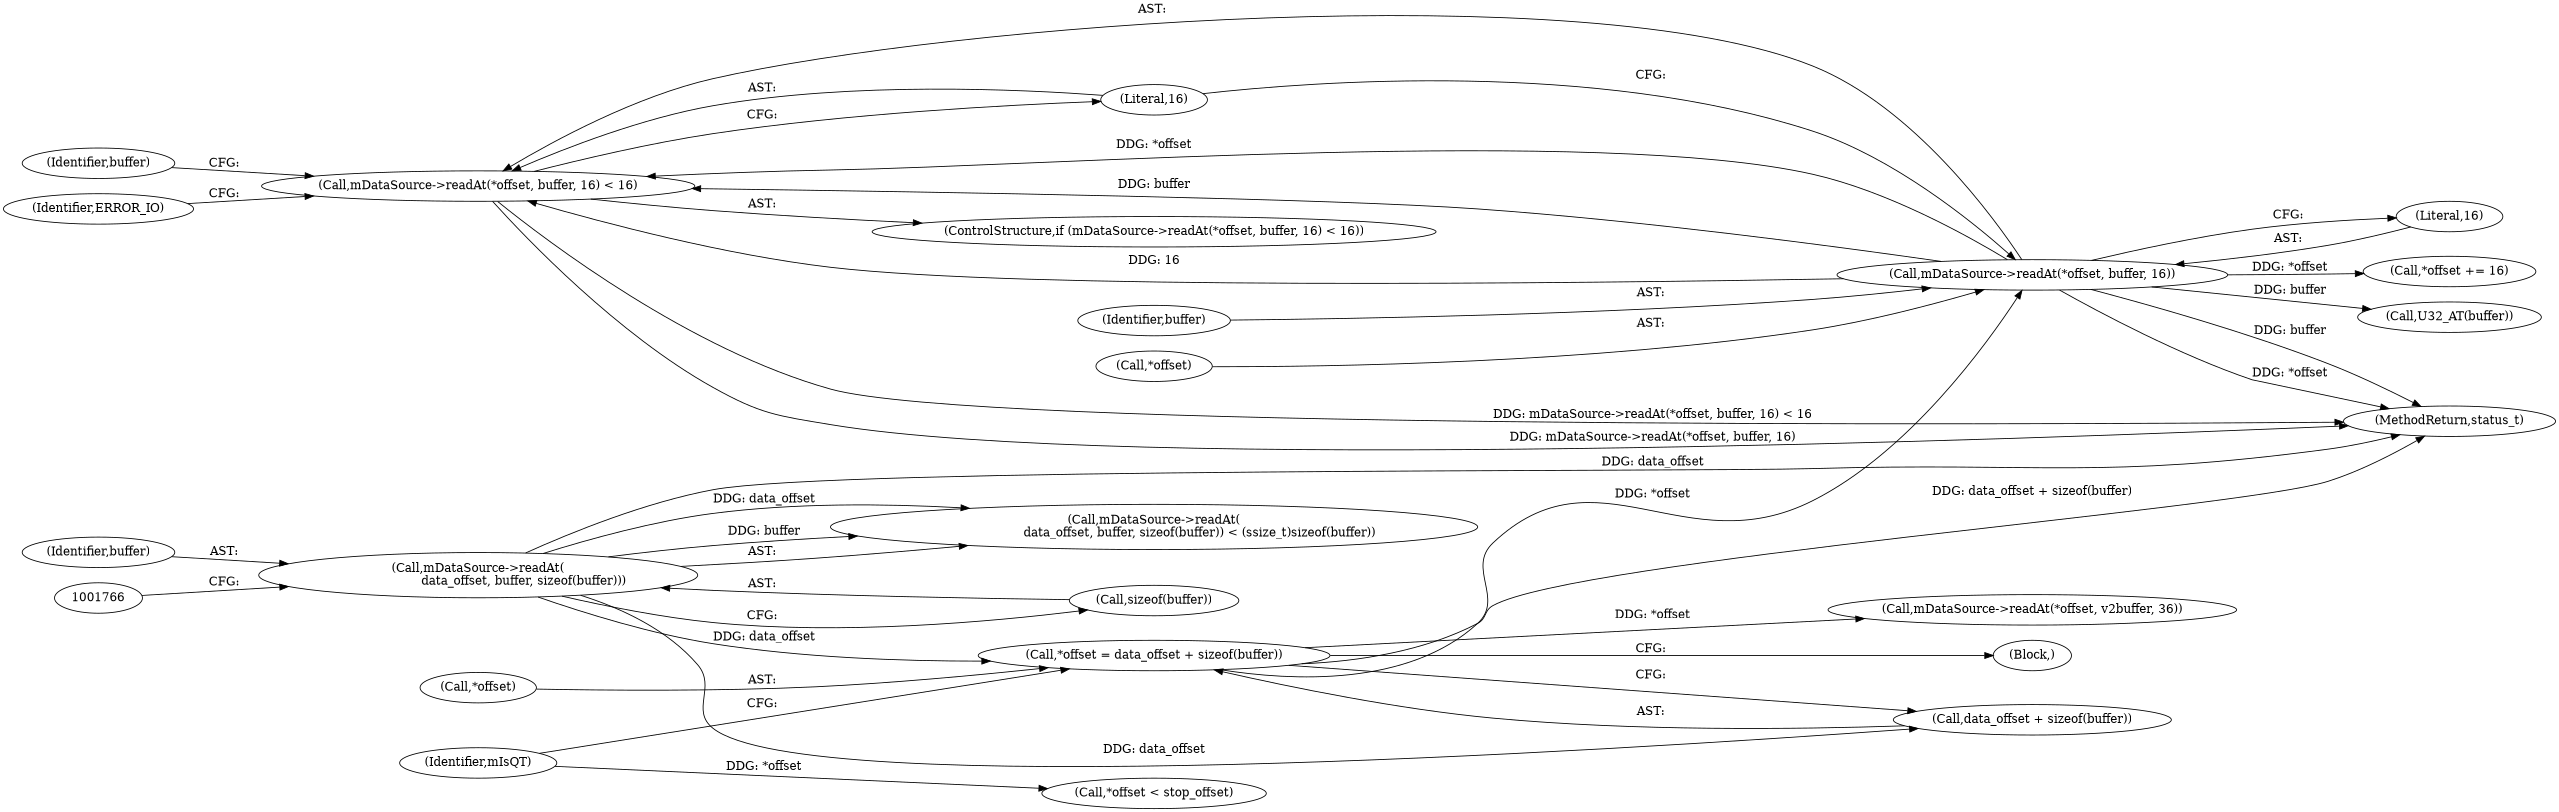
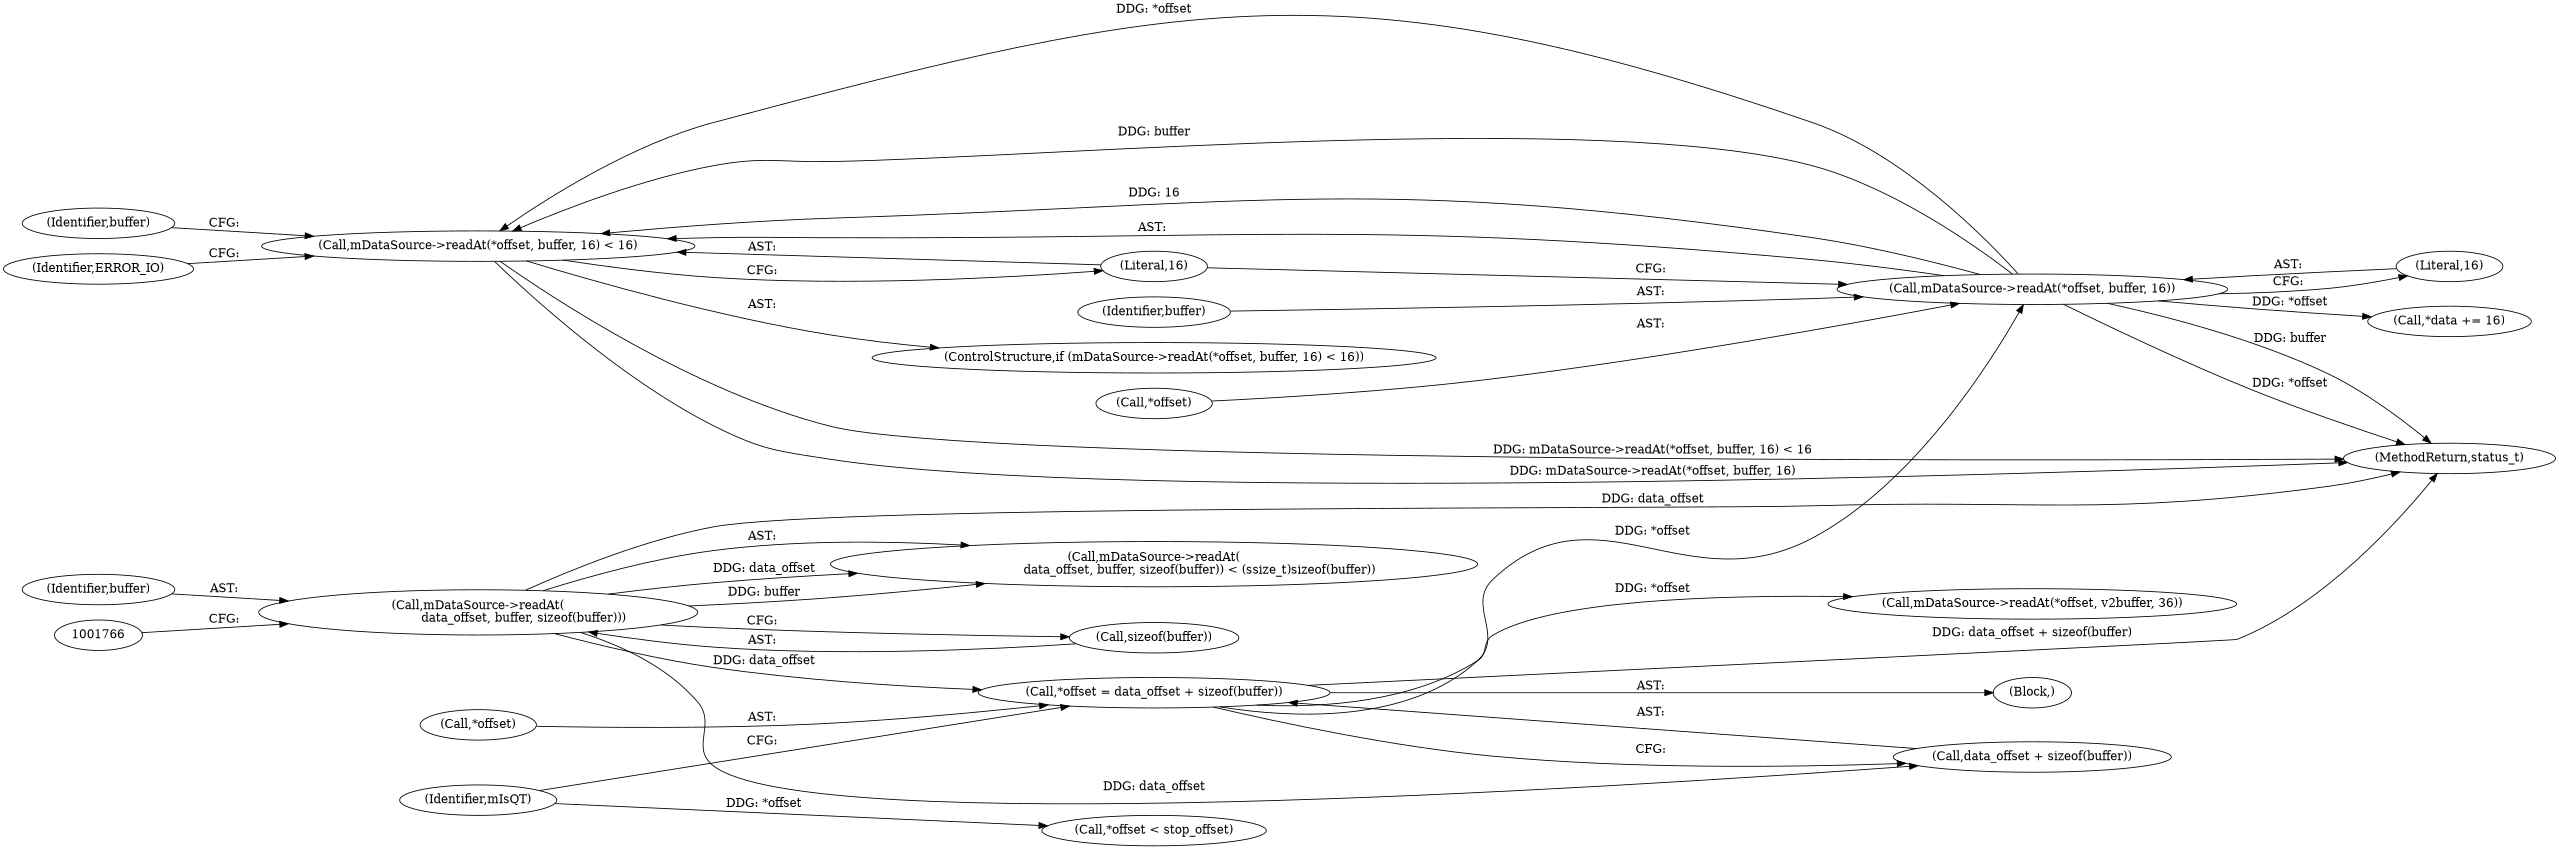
  digraph {
    rankdir=LR
    n1 [label="(Call,mDataSource->readAt(*offset, buffer, 16) < 16)"]
    n2 [label="(ControlStructure,if (mDataSource->readAt(*offset, buffer, 16) < 16))"]
    n3 [label="(Literal,16)"]
    n4 [label="(MethodReturn,status_t)"]
    n5 [label="(Call,mDataSource->readAt(*offset, buffer, 16))"]
    n6 [label="(Literal,16)"]
-   n7 [label="(Call,*offset += 16)"]
-   n8 [label="(Call,U32_AT(buffer))"]
+   n7 [label="(Call,*data += 16)"]
    n9 [label="(Call,*offset = data_offset + sizeof(buffer))"]
    n10 [label="(Call,mDataSource->readAt(*offset, v2buffer, 36))"]
    n11 [label="(Block,)"]
    n12 [label="(Call,data_offset + sizeof(buffer))"]
    n13 [label="(Call,*offset < stop_offset)"]
    n14 [label="(Call,mDataSource->readAt(\n                        data_offset, buffer, sizeof(buffer)))"]
    n15 [label="(Call,mDataSource->readAt(\n                        data_offset, buffer, sizeof(buffer)) < (ssize_t)sizeof(buffer))"]
    n16 [label="(Call,sizeof(buffer))"]
    n17 [label="(Identifier,buffer)"]
    n18 [label="(Identifier,mIsQT)"]
    n19 [label="(Call,*offset)"]
    n20 [label="(Identifier,buffer)"]
    n21 [label="(Call,*offset)"]
    n22 [label="(Identifier,ERROR_IO)"]
    n23 [label="(Identifier,buffer)"]
    1001766
    n1 -> n2 [label="AST: "]
    n1 -> n3 [label="CFG: "]
    n1 -> n4 [label="DDG: mDataSource->readAt(*offset, buffer, 16) < 16"]
    n1 -> n4 [label="DDG: mDataSource->readAt(*offset, buffer, 16)"]
    n3 -> n1 [label="AST: "]
    n3 -> n5 [label="CFG: "]
    n5 -> n1 [label="AST: "]
    n5 -> n1 [label="DDG: *offset"]
    n5 -> n1 [label="DDG: buffer"]
    n5 -> n1 [label="DDG: 16"]
    n5 -> n4 [label="DDG: buffer"]
    n5 -> n4 [label="DDG: *offset"]
    n5 -> n6 [label="CFG: "]
    n5 -> n7 [label="DDG: *offset"]
-   n5 -> n8 [label="DDG: buffer"]
    n6 -> n5 [label="AST: "]
    n9 -> n4 [label="DDG: data_offset + sizeof(buffer)"]
    n9 -> n5 [label="DDG: *offset"]
    n9 -> n10 [label="DDG: *offset"]
-   n9 -> n11 [label="CFG: "]
+   n9 -> n11 [label="AST: "]
    n9 -> n12 [label="CFG: "]
    n12 -> n9 [label="AST: "]
    n14 -> n4 [label="DDG: data_offset"]
    n14 -> n9 [label="DDG: data_offset"]
    n14 -> n12 [label="DDG: data_offset"]
    n14 -> n15 [label="AST: "]
    n14 -> n15 [label="DDG: data_offset"]
    n14 -> n15 [label="DDG: buffer"]
    n14 -> n16 [label="CFG: "]
    n16 -> n14 [label="AST: "]
    n17 -> n5 [label="AST: "]
    n18 -> n9 [label="CFG: "]
    n18 -> n13 [label="DDG: *offset"]
    n19 -> n9 [label="AST: "]
    n20 -> n1 [label="CFG: "]
    n21 -> n5 [label="AST: "]
    n22 -> n1 [label="CFG: "]
    n23 -> n14 [label="AST: "]
    1001766 -> n14 [label="CFG: "]
  }
